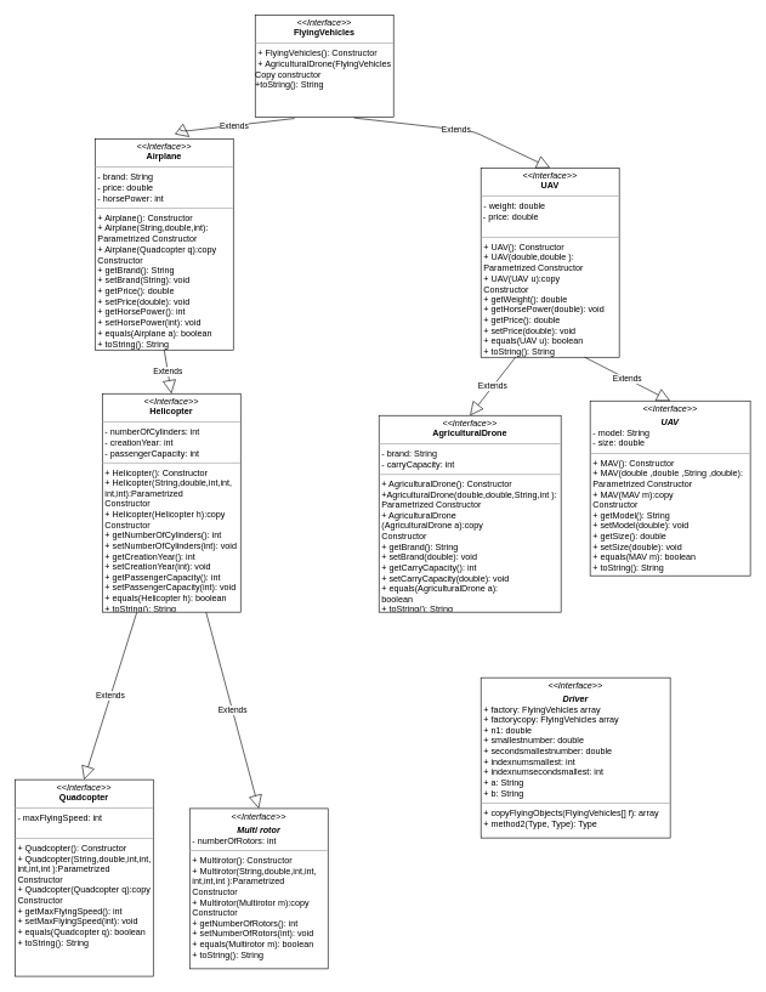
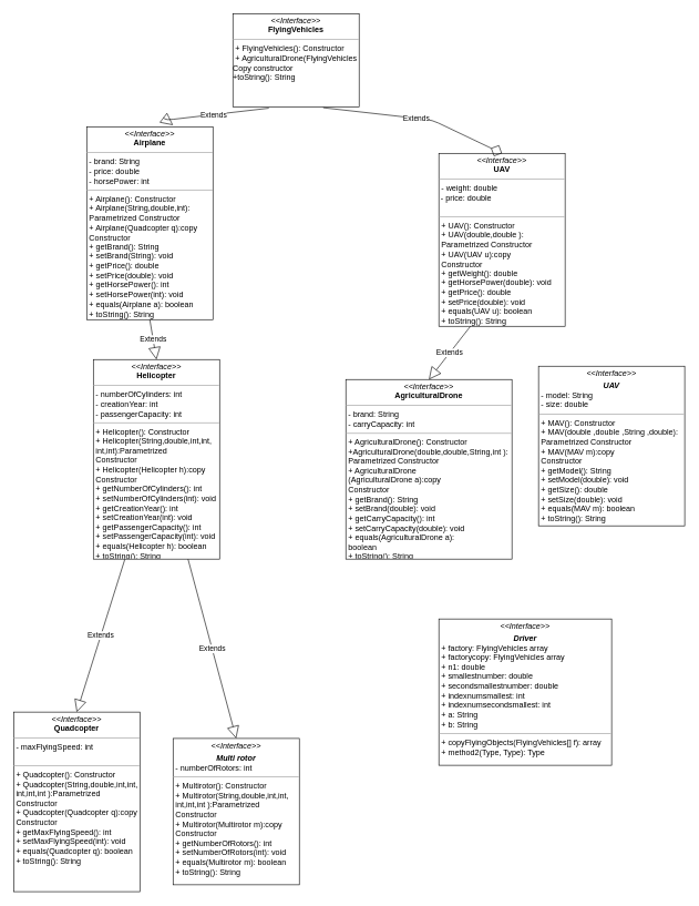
  <mxCell id="0" />
  <mxCell id="1" parent="0" />
  <mxCell id="2" value="&lt;p style=&quot;margin: 0px ; margin-top: 4px ; text-align: center&quot;&gt;&lt;i&gt;&amp;lt;&amp;lt;Interface&amp;gt;&amp;gt;&lt;/i&gt;&lt;br&gt;&lt;b&gt;FlyingVehicles&lt;/b&gt;&lt;/p&gt;&lt;hr size=&quot;1&quot;&gt;&lt;p style=&quot;margin: 0px ; margin-left: 4px&quot;&gt;&lt;/p&gt;&lt;p style=&quot;margin: 0px ; margin-left: 4px&quot;&gt;+ FlyingVehicles(): Constructor&lt;br&gt;+ AgriculturalDrone(FlyingVehicles f):&amp;nbsp;&lt;/p&gt;Copy constructor&lt;br&gt;+toString(): String" style="verticalAlign=top;align=left;overflow=fill;fontSize=12;fontFamily=Helvetica;html=1;rounded=0;shadow=0;comic=0;labelBackgroundColor=none;strokeWidth=1" parent="1" vertex="1"><mxGeometry x="350" y="20" width="190" height="140" as="geometry" /></mxCell>
  <mxCell id="3" value="&lt;p style=&quot;margin: 0px ; margin-top: 4px ; text-align: center&quot;&gt;&lt;i&gt;&amp;lt;&amp;lt;Interface&amp;gt;&amp;gt;&lt;/i&gt;&lt;br&gt;&lt;b&gt;UAV&lt;/b&gt;&lt;/p&gt;&lt;hr size=&quot;1&quot;&gt;&lt;p style=&quot;margin: 0px ; margin-left: 4px&quot;&gt;- weight: double&lt;/p&gt;&amp;nbsp;- price: double&lt;br&gt;&amp;nbsp;&lt;br&gt;&lt;hr size=&quot;1&quot;&gt;&lt;p style=&quot;margin: 0px 0px 0px 4px&quot;&gt;+ UAV(): Constructor&lt;br&gt;&lt;/p&gt;&lt;p style=&quot;margin: 0px 0px 0px 4px&quot;&gt;+ UAV(double,double&lt;span&gt;&amp;nbsp;):&lt;/span&gt;&lt;/p&gt;&lt;p style=&quot;margin: 0px 0px 0px 4px&quot;&gt;&lt;span&gt;Parametrized&amp;nbsp;&lt;/span&gt;&lt;span&gt;Constructor&lt;/span&gt;&lt;/p&gt;&lt;p style=&quot;margin: 0px 0px 0px 4px&quot;&gt;+ UAV(UAV u):copy&lt;/p&gt;&lt;p style=&quot;margin: 0px 0px 0px 4px&quot;&gt;Constructor&lt;/p&gt;&lt;p style=&quot;margin: 0px 0px 0px 4px&quot;&gt;+ getWeight(): double&lt;br&gt;&lt;/p&gt;&lt;p style=&quot;margin: 0px 0px 0px 4px&quot;&gt;+ getHorsePower(double): void&lt;br&gt;&lt;/p&gt;&lt;p style=&quot;margin: 0px 0px 0px 4px&quot;&gt;+ getPrice(): double&lt;br&gt;&lt;/p&gt;&lt;p style=&quot;margin: 0px 0px 0px 4px&quot;&gt;+ setPrice(double): void&lt;/p&gt;&lt;p style=&quot;margin: 0px 0px 0px 4px&quot;&gt;+ equals(UAV u): boolean&lt;br&gt;&lt;/p&gt;&lt;p style=&quot;margin: 0px 0px 0px 4px&quot;&gt;+ toString(): String&lt;/p&gt;" style="verticalAlign=top;align=left;overflow=fill;fontSize=12;fontFamily=Helvetica;html=1;" parent="1" vertex="1"><mxGeometry x="660" y="230" width="190" height="260" as="geometry" /></mxCell>
  <mxCell id="4" value="&lt;p style=&quot;margin: 0px ; margin-top: 4px ; text-align: center&quot;&gt;&lt;i&gt;&amp;lt;&amp;lt;Interface&amp;gt;&amp;gt;&lt;/i&gt;&lt;br&gt;&lt;b&gt;Airplane&lt;/b&gt;&lt;/p&gt;&lt;hr size=&quot;1&quot;&gt;&lt;p style=&quot;margin: 0px ; margin-left: 4px&quot;&gt;- brand: String&lt;br&gt;- price: double&lt;/p&gt;&lt;p style=&quot;margin: 0px ; margin-left: 4px&quot;&gt;- horsePower: int&lt;br&gt;&lt;/p&gt;&lt;hr size=&quot;1&quot;&gt;&lt;p style=&quot;margin: 0px 0px 0px 4px&quot;&gt;+ Airplane(): Constructor&lt;br&gt;&lt;/p&gt;&lt;p style=&quot;margin: 0px 0px 0px 4px&quot;&gt;+ Airplane(String,double,int&lt;span&gt;):&lt;/span&gt;&lt;/p&gt;&lt;p style=&quot;margin: 0px 0px 0px 4px&quot;&gt;&lt;span&gt;Parametrized&amp;nbsp;&lt;/span&gt;&lt;span&gt;Constructor&lt;/span&gt;&lt;/p&gt;&lt;p style=&quot;margin: 0px 0px 0px 4px&quot;&gt;+ Airplane(Quadcopter q):copy&lt;/p&gt;&lt;p style=&quot;margin: 0px 0px 0px 4px&quot;&gt;Constructor&lt;/p&gt;&lt;p style=&quot;margin: 0px 0px 0px 4px&quot;&gt;+ getBrand(): String&lt;br&gt;&lt;/p&gt;&lt;p style=&quot;margin: 0px 0px 0px 4px&quot;&gt;+ setBrand(String): void&lt;br&gt;&lt;/p&gt;&lt;p style=&quot;margin: 0px 0px 0px 4px&quot;&gt;+ getPrice(): double&lt;br&gt;&lt;/p&gt;&lt;p style=&quot;margin: 0px 0px 0px 4px&quot;&gt;+ setPrice(double): void&lt;/p&gt;&lt;p style=&quot;margin: 0px 0px 0px 4px&quot;&gt;+ getHorsePower(): int&lt;br&gt;&lt;/p&gt;&lt;p style=&quot;margin: 0px 0px 0px 4px&quot;&gt;+ setHorsePower(int): void&lt;/p&gt;&lt;p style=&quot;margin: 0px 0px 0px 4px&quot;&gt;+ equals(Airplane a): boolean&lt;br&gt;&lt;/p&gt;&lt;p style=&quot;margin: 0px 0px 0px 4px&quot;&gt;+ toString(): String&lt;/p&gt;" style="verticalAlign=top;align=left;overflow=fill;fontSize=12;fontFamily=Helvetica;html=1;" parent="1" vertex="1"><mxGeometry x="130" y="190" width="190" height="290" as="geometry" /></mxCell>
  <mxCell id="5" value="&lt;p style=&quot;margin: 0px ; margin-top: 4px ; text-align: center&quot;&gt;&lt;i&gt;&amp;lt;&amp;lt;Interface&amp;gt;&amp;gt;&lt;/i&gt;&lt;br&gt;&lt;b&gt;Helicopter&lt;/b&gt;&lt;/p&gt;&lt;hr size=&quot;1&quot;&gt;&lt;p style=&quot;margin: 0px ; margin-left: 4px&quot;&gt;- numberOfCylinders: int&lt;br&gt;- creationYear: int&lt;/p&gt;&lt;p style=&quot;margin: 0px ; margin-left: 4px&quot;&gt;- passengerCapacity: int&lt;br&gt;&lt;/p&gt;&lt;hr size=&quot;1&quot;&gt;&lt;p style=&quot;margin: 0px 0px 0px 4px&quot;&gt;+ Helicopter(): Constructor&lt;br&gt;&lt;/p&gt;&lt;p style=&quot;margin: 0px 0px 0px 4px&quot;&gt;+ Helicopter(String,double,int,int,&lt;/p&gt;&lt;p style=&quot;margin: 0px 0px 0px 4px&quot;&gt;int,int):Parametrized&amp;nbsp;&lt;/p&gt;&lt;p style=&quot;margin: 0px 0px 0px 4px&quot;&gt;Constructor&lt;/p&gt;&lt;p style=&quot;margin: 0px 0px 0px 4px&quot;&gt;+ Helicopter(Helicopter h):copy&lt;/p&gt;&lt;p style=&quot;margin: 0px 0px 0px 4px&quot;&gt;Constructor&lt;/p&gt;&lt;p style=&quot;margin: 0px 0px 0px 4px&quot;&gt;+ getNumberOfCylinders(): int&lt;br&gt;&lt;/p&gt;&lt;p style=&quot;margin: 0px 0px 0px 4px&quot;&gt;+ setNumberOfCylinders(int): void&lt;br&gt;&lt;/p&gt;&lt;p style=&quot;margin: 0px 0px 0px 4px&quot;&gt;+ getCreationYear(): int&lt;br&gt;&lt;/p&gt;&lt;p style=&quot;margin: 0px 0px 0px 4px&quot;&gt;+ setCreationYear(int): void&lt;/p&gt;&lt;p style=&quot;margin: 0px 0px 0px 4px&quot;&gt;+ getPassengerCapacity(): int&lt;br&gt;&lt;/p&gt;&lt;p style=&quot;margin: 0px 0px 0px 4px&quot;&gt;+ setPassengerCapacity(int): void&lt;/p&gt;&lt;p style=&quot;margin: 0px 0px 0px 4px&quot;&gt;+ equals(Helicopter h): boolean&lt;br&gt;&lt;/p&gt;&lt;p style=&quot;margin: 0px 0px 0px 4px&quot;&gt;+ toString(): String&lt;/p&gt;" style="verticalAlign=top;align=left;overflow=fill;fontSize=12;fontFamily=Helvetica;html=1;" parent="1" vertex="1"><mxGeometry x="140" y="540" width="190" height="300" as="geometry" /></mxCell>
  <mxCell id="6" value="&lt;p style=&quot;margin: 0px ; margin-top: 4px ; text-align: center&quot;&gt;&lt;i&gt;&amp;lt;&amp;lt;Interface&amp;gt;&amp;gt;&lt;/i&gt;&lt;br&gt;&lt;b&gt;Quadcopter&lt;/b&gt;&lt;/p&gt;&lt;hr size=&quot;1&quot;&gt;&lt;p style=&quot;margin: 0px ; margin-left: 4px&quot;&gt;- maxFlyingSpeed: int&lt;br&gt;&lt;br&gt;&lt;/p&gt;&lt;hr size=&quot;1&quot;&gt;&lt;p style=&quot;margin: 0px ; margin-left: 4px&quot;&gt;+ Quadcopter(): Constructor&lt;br&gt;&lt;/p&gt;&lt;p style=&quot;margin: 0px ; margin-left: 4px&quot;&gt;+ Quadcopter(String,double&lt;span&gt;,int,int,&lt;/span&gt;&lt;/p&gt;&lt;p style=&quot;margin: 0px ; margin-left: 4px&quot;&gt;&lt;span&gt;int,int,&lt;/span&gt;&lt;span&gt;int ):Parametrized&amp;nbsp;&lt;/span&gt;&lt;/p&gt;&lt;p style=&quot;margin: 0px ; margin-left: 4px&quot;&gt;&lt;span&gt;Constructor&lt;/span&gt;&lt;/p&gt;&lt;p style=&quot;margin: 0px ; margin-left: 4px&quot;&gt;+ Quadcopter(Quadcopter q):copy&lt;/p&gt;&lt;p style=&quot;margin: 0px ; margin-left: 4px&quot;&gt;Constructor&lt;/p&gt;&lt;p style=&quot;margin: 0px ; margin-left: 4px&quot;&gt;+ getMaxFlyingSpeed(): int&lt;br&gt;&lt;/p&gt;&lt;p style=&quot;margin: 0px ; margin-left: 4px&quot;&gt;+ setMaxFlyingSpeed(int): void&lt;br&gt;&lt;/p&gt;&lt;p style=&quot;margin: 0px ; margin-left: 4px&quot;&gt;+ equals(Quadcopter q): boolean&lt;br&gt;&lt;/p&gt;&lt;p style=&quot;margin: 0px ; margin-left: 4px&quot;&gt;+ toString(): String&lt;br&gt;&lt;/p&gt;" style="verticalAlign=top;align=left;overflow=fill;fontSize=12;fontFamily=Helvetica;html=1;" parent="1" vertex="1"><mxGeometry x="20" y="1070" width="190" height="270" as="geometry" /></mxCell>
  <mxCell id="7" value="&lt;p style=&quot;margin: 0px ; margin-top: 4px ; text-align: center&quot;&gt;&lt;i&gt;&amp;lt;&amp;lt;Interface&amp;gt;&amp;gt;&lt;/i&gt;&lt;/p&gt;&lt;p style=&quot;margin: 0px ; margin-top: 4px ; text-align: center&quot;&gt;&lt;i&gt;&lt;b&gt;UAV&lt;/b&gt;&lt;/i&gt;&lt;br&gt;&lt;/p&gt;&lt;p style=&quot;margin: 0px 0px 0px 4px&quot;&gt;- model: String&lt;/p&gt;&lt;p style=&quot;margin: 0px ; margin-left: 4px&quot;&gt;- size: double&lt;br&gt;&lt;/p&gt;&lt;hr size=&quot;1&quot;&gt;&lt;p style=&quot;margin: 0px 0px 0px 4px&quot;&gt;+ MAV(): Constructor&lt;br&gt;&lt;/p&gt;&lt;p style=&quot;margin: 0px 0px 0px 4px&quot;&gt;+ MAV(double ,double ,String ,double):&lt;/p&gt;&lt;p style=&quot;margin: 0px 0px 0px 4px&quot;&gt;Parametrized&amp;nbsp;Constructor&lt;/p&gt;&lt;p style=&quot;margin: 0px 0px 0px 4px&quot;&gt;+ MAV(MAV m):copy&lt;/p&gt;&lt;p style=&quot;margin: 0px 0px 0px 4px&quot;&gt;Constructor&lt;/p&gt;&lt;p style=&quot;margin: 0px 0px 0px 4px&quot;&gt;+ getModel(): String&lt;br&gt;&lt;/p&gt;&lt;p style=&quot;margin: 0px 0px 0px 4px&quot;&gt;+ setModel(double): void&lt;br&gt;&lt;/p&gt;&lt;p style=&quot;margin: 0px 0px 0px 4px&quot;&gt;+ getSize(): double&lt;br&gt;&lt;/p&gt;&lt;p style=&quot;margin: 0px 0px 0px 4px&quot;&gt;+ setSize(double): void&lt;/p&gt;&lt;p style=&quot;margin: 0px 0px 0px 4px&quot;&gt;+ equals(MAV m): boolean&lt;br&gt;&lt;/p&gt;&lt;p style=&quot;margin: 0px 0px 0px 4px&quot;&gt;+ toString(): String&lt;/p&gt;" style="verticalAlign=top;align=left;overflow=fill;fontSize=12;fontFamily=Helvetica;html=1;" parent="1" vertex="1"><mxGeometry x="810" y="550" width="220" height="240" as="geometry" /></mxCell>
  <mxCell id="8" value="&lt;p style=&quot;margin: 0px ; margin-top: 4px ; text-align: center&quot;&gt;&lt;i&gt;&amp;lt;&amp;lt;Interface&amp;gt;&amp;gt;&lt;/i&gt;&lt;br&gt;&lt;b&gt;AgriculturalDrone&lt;/b&gt;&lt;/p&gt;&lt;hr size=&quot;1&quot;&gt;&lt;p style=&quot;margin: 0px 0px 0px 4px&quot;&gt;- brand: String&lt;/p&gt;&lt;p style=&quot;margin: 0px 0px 0px 4px&quot;&gt;- carryCapacity: int&lt;/p&gt;&lt;hr size=&quot;1&quot;&gt;&lt;p style=&quot;margin: 0px 0px 0px 4px&quot;&gt;+ AgriculturalDrone(): Constructor&lt;br&gt;&lt;/p&gt;&lt;p style=&quot;margin: 0px 0px 0px 4px&quot;&gt;+AgriculturalDrone(double,double,String,int ):&lt;/p&gt;&lt;p style=&quot;margin: 0px 0px 0px 4px&quot;&gt;Parametrized&amp;nbsp;Constructor&lt;/p&gt;&lt;p style=&quot;margin: 0px 0px 0px 4px&quot;&gt;+ AgriculturalDrone&lt;/p&gt;&lt;p style=&quot;margin: 0px 0px 0px 4px&quot;&gt;(AgriculturalDrone a):copy&lt;/p&gt;&lt;p style=&quot;margin: 0px 0px 0px 4px&quot;&gt;Constructor&lt;/p&gt;&lt;p style=&quot;margin: 0px 0px 0px 4px&quot;&gt;+ getBrand(): String&lt;br&gt;&lt;/p&gt;&lt;p style=&quot;margin: 0px 0px 0px 4px&quot;&gt;+ setBrand(double): void&lt;br&gt;&lt;/p&gt;&lt;p style=&quot;margin: 0px 0px 0px 4px&quot;&gt;+ getCarryCapacity(): int&lt;br&gt;&lt;/p&gt;&lt;p style=&quot;margin: 0px 0px 0px 4px&quot;&gt;+ setCarryCapacity(double): void&lt;/p&gt;&lt;p style=&quot;margin: 0px 0px 0px 4px&quot;&gt;+ equals(AgriculturalDrone a):&amp;nbsp;&lt;/p&gt;&lt;p style=&quot;margin: 0px 0px 0px 4px&quot;&gt;boolean&lt;br&gt;&lt;/p&gt;&lt;p style=&quot;margin: 0px 0px 0px 4px&quot;&gt;+ toString(): String&lt;/p&gt;" style="verticalAlign=top;align=left;overflow=fill;fontSize=12;fontFamily=Helvetica;html=1;" parent="1" vertex="1"><mxGeometry x="520" y="570" width="250" height="270" as="geometry" /></mxCell>
  <mxCell id="9" value="&lt;p style=&quot;margin: 0px ; margin-top: 4px ; text-align: center&quot;&gt;&lt;i&gt;&amp;lt;&amp;lt;Interface&amp;gt;&amp;gt;&lt;/i&gt;&lt;/p&gt;&lt;p style=&quot;margin: 0px ; margin-top: 4px ; text-align: center&quot;&gt;&lt;b&gt;&lt;i&gt;Multi rotor&lt;/i&gt;&lt;/b&gt;&lt;br&gt;&lt;/p&gt;&lt;p style=&quot;margin: 0px ; margin-left: 4px&quot;&gt;- numberOfRotors: int&lt;br&gt;&lt;/p&gt;&lt;hr size=&quot;1&quot;&gt;&lt;p style=&quot;margin: 0px 0px 0px 4px&quot;&gt;+&amp;nbsp;Multirotor(): Constructor&lt;br&gt;&lt;/p&gt;&lt;p style=&quot;margin: 0px 0px 0px 4px&quot;&gt;+ Multirotor(String,double,int,int,&lt;/p&gt;&lt;p style=&quot;margin: 0px 0px 0px 4px&quot;&gt;int,int,int ):Parametrized&amp;nbsp;&lt;/p&gt;&lt;p style=&quot;margin: 0px 0px 0px 4px&quot;&gt;&lt;span&gt;Constructor&lt;/span&gt;&lt;/p&gt;&lt;p style=&quot;margin: 0px 0px 0px 4px&quot;&gt;+ Multirotor(Multirotor m):copy&lt;/p&gt;&lt;p style=&quot;margin: 0px 0px 0px 4px&quot;&gt;Constructor&lt;/p&gt;&lt;p style=&quot;margin: 0px 0px 0px 4px&quot;&gt;+ getNumberOfRotors(): int&lt;br&gt;&lt;/p&gt;&lt;p style=&quot;margin: 0px 0px 0px 4px&quot;&gt;+ setNumberOfRotors(int): void&lt;br&gt;&lt;/p&gt;&lt;p style=&quot;margin: 0px 0px 0px 4px&quot;&gt;+ equals(Multirotor m): boolean&lt;br&gt;&lt;/p&gt;&lt;p style=&quot;margin: 0px 0px 0px 4px&quot;&gt;+ toString(): String&lt;/p&gt;" style="verticalAlign=top;align=left;overflow=fill;fontSize=12;fontFamily=Helvetica;html=1;" parent="1" vertex="1"><mxGeometry x="260" y="1109.67" width="190" height="220" as="geometry" /></mxCell>
  <mxCell id="10" value="&lt;p style=&quot;margin: 0px ; margin-top: 4px ; text-align: center&quot;&gt;&lt;i&gt;&amp;lt;&amp;lt;Interface&amp;gt;&amp;gt;&lt;/i&gt;&lt;/p&gt;&lt;p style=&quot;margin: 0px ; margin-top: 4px ; text-align: center&quot;&gt;&lt;i&gt;&lt;b&gt;Driver&lt;/b&gt;&lt;/i&gt;&lt;br&gt;&lt;/p&gt;&lt;p style=&quot;margin: 0px ; margin-left: 4px&quot;&gt;+ factory: FlyingVehicles array&lt;br&gt;+ factorycopy: FlyingVehicles array&lt;/p&gt;&lt;p style=&quot;margin: 0px ; margin-left: 4px&quot;&gt;+ n1: double&lt;br&gt;&lt;/p&gt;&lt;p style=&quot;margin: 0px ; margin-left: 4px&quot;&gt;+ smallestnumber: double&lt;br&gt;&lt;/p&gt;&lt;p style=&quot;margin: 0px ; margin-left: 4px&quot;&gt;+ secondsmallestnumber: double&lt;br&gt;&lt;/p&gt;&lt;p style=&quot;margin: 0px ; margin-left: 4px&quot;&gt;+ indexnumsmallest: int&lt;br&gt;&lt;/p&gt;&lt;p style=&quot;margin: 0px ; margin-left: 4px&quot;&gt;+ indexnumsecondsmallest: int&lt;br&gt;&lt;/p&gt;&lt;p style=&quot;margin: 0px ; margin-left: 4px&quot;&gt;+ a: String&lt;br&gt;&lt;/p&gt;&lt;p style=&quot;margin: 0px ; margin-left: 4px&quot;&gt;+ b: String&lt;br&gt;&lt;/p&gt;&lt;hr size=&quot;1&quot;&gt;&lt;p style=&quot;margin: 0px ; margin-left: 4px&quot;&gt;+ copyFlyingObjects(FlyingVehicles[] f): array&lt;br&gt;+ method2(Type, Type): Type&lt;/p&gt;" style="verticalAlign=top;align=left;overflow=fill;fontSize=12;fontFamily=Helvetica;html=1;" parent="1" vertex="1"><mxGeometry x="660" y="930" width="260" height="220" as="geometry" /></mxCell>
- <mxCell id="11" value="Extends" style="endArrow=block;endSize=16;endFill=0;html=1;exitX=0.715;exitY=1.01;exitDx=0;exitDy=0;exitPerimeter=0;entryX=0.5;entryY=0;entryDx=0;entryDy=0;" parent="1" source="2" target="3" edge="1"><mxGeometry width="160" relative="1" as="geometry"><mxPoint x="460" y="200" as="sourcePoint" /><mxPoint x="620" y="200" as="targetPoint" /><Array as="points"><mxPoint x="650" y="180" /></Array></mxGeometry></mxCell>
+ <mxCell id="11" value="Extends" style="endArrow=diamond;endSize=16;endFill=0;html=1;exitX=0.715;exitY=1.01;exitDx=0;exitDy=0;exitPerimeter=0;entryX=0.5;entryY=0;entryDx=0;entryDy=0;" parent="1" source="2" target="3" edge="1"><mxGeometry width="160" relative="1" as="geometry"><mxPoint x="460" y="200" as="sourcePoint" /><mxPoint x="620" y="200" as="targetPoint" /><Array as="points"><mxPoint x="650" y="180" /></Array></mxGeometry></mxCell>
  <mxCell id="12" value="Extends" style="endArrow=block;endSize=16;endFill=0;html=1;entryX=0.684;entryY=-0.008;entryDx=0;entryDy=0;entryPerimeter=0;exitX=0.285;exitY=1.015;exitDx=0;exitDy=0;exitPerimeter=0;" parent="1" source="2" target="4" edge="1"><mxGeometry width="160" relative="1" as="geometry"><mxPoint x="403" y="220" as="sourcePoint" /><mxPoint x="250" y="224" as="targetPoint" /><Array as="points"><mxPoint x="250" y="180" /></Array></mxGeometry></mxCell>
  <mxCell id="13" value="Extends" style="endArrow=block;endSize=16;endFill=0;html=1;exitX=0.5;exitY=1;exitDx=0;exitDy=0;entryX=0.5;entryY=0;entryDx=0;entryDy=0;" parent="1" source="4" target="5" edge="1"><mxGeometry width="160" relative="1" as="geometry"><mxPoint x="340" y="410" as="sourcePoint" /><mxPoint x="410" y="400" as="targetPoint" /></mxGeometry></mxCell>
  <mxCell id="14" value="Extends" style="endArrow=block;endSize=16;endFill=0;html=1;exitX=0.25;exitY=1;exitDx=0;exitDy=0;entryX=0.5;entryY=0;entryDx=0;entryDy=0;" parent="1" source="5" target="6" edge="1"><mxGeometry width="160" relative="1" as="geometry"><mxPoint x="360" y="580" as="sourcePoint" /><mxPoint x="520" y="580" as="targetPoint" /></mxGeometry></mxCell>
  <mxCell id="15" value="Extends" style="endArrow=block;endSize=16;endFill=0;html=1;exitX=0.75;exitY=1;exitDx=0;exitDy=0;entryX=0.5;entryY=0;entryDx=0;entryDy=0;" parent="1" source="5" target="9" edge="1"><mxGeometry width="160" relative="1" as="geometry"><mxPoint x="250" y="649.58" as="sourcePoint" /><mxPoint x="410" y="649.58" as="targetPoint" /></mxGeometry></mxCell>
  <mxCell id="16" value="Extends" style="endArrow=block;endSize=16;endFill=0;html=1;entryX=0.5;entryY=0;entryDx=0;entryDy=0;exitX=0.25;exitY=1;exitDx=0;exitDy=0;" parent="1" source="3" target="8" edge="1"><mxGeometry width="160" relative="1" as="geometry"><mxPoint x="745" y="380" as="sourcePoint" /><mxPoint x="840" y="400" as="targetPoint" /></mxGeometry></mxCell>
- <mxCell id="17" value="Extends" style="endArrow=block;endSize=16;endFill=0;html=1;exitX=0.75;exitY=1;exitDx=0;exitDy=0;entryX=0.5;entryY=0;entryDx=0;entryDy=0;" parent="1" source="3" target="7" edge="1"><mxGeometry width="160" relative="1" as="geometry"><mxPoint x="780" y="670" as="sourcePoint" /><mxPoint x="940" y="670" as="targetPoint" /></mxGeometry></mxCell>
